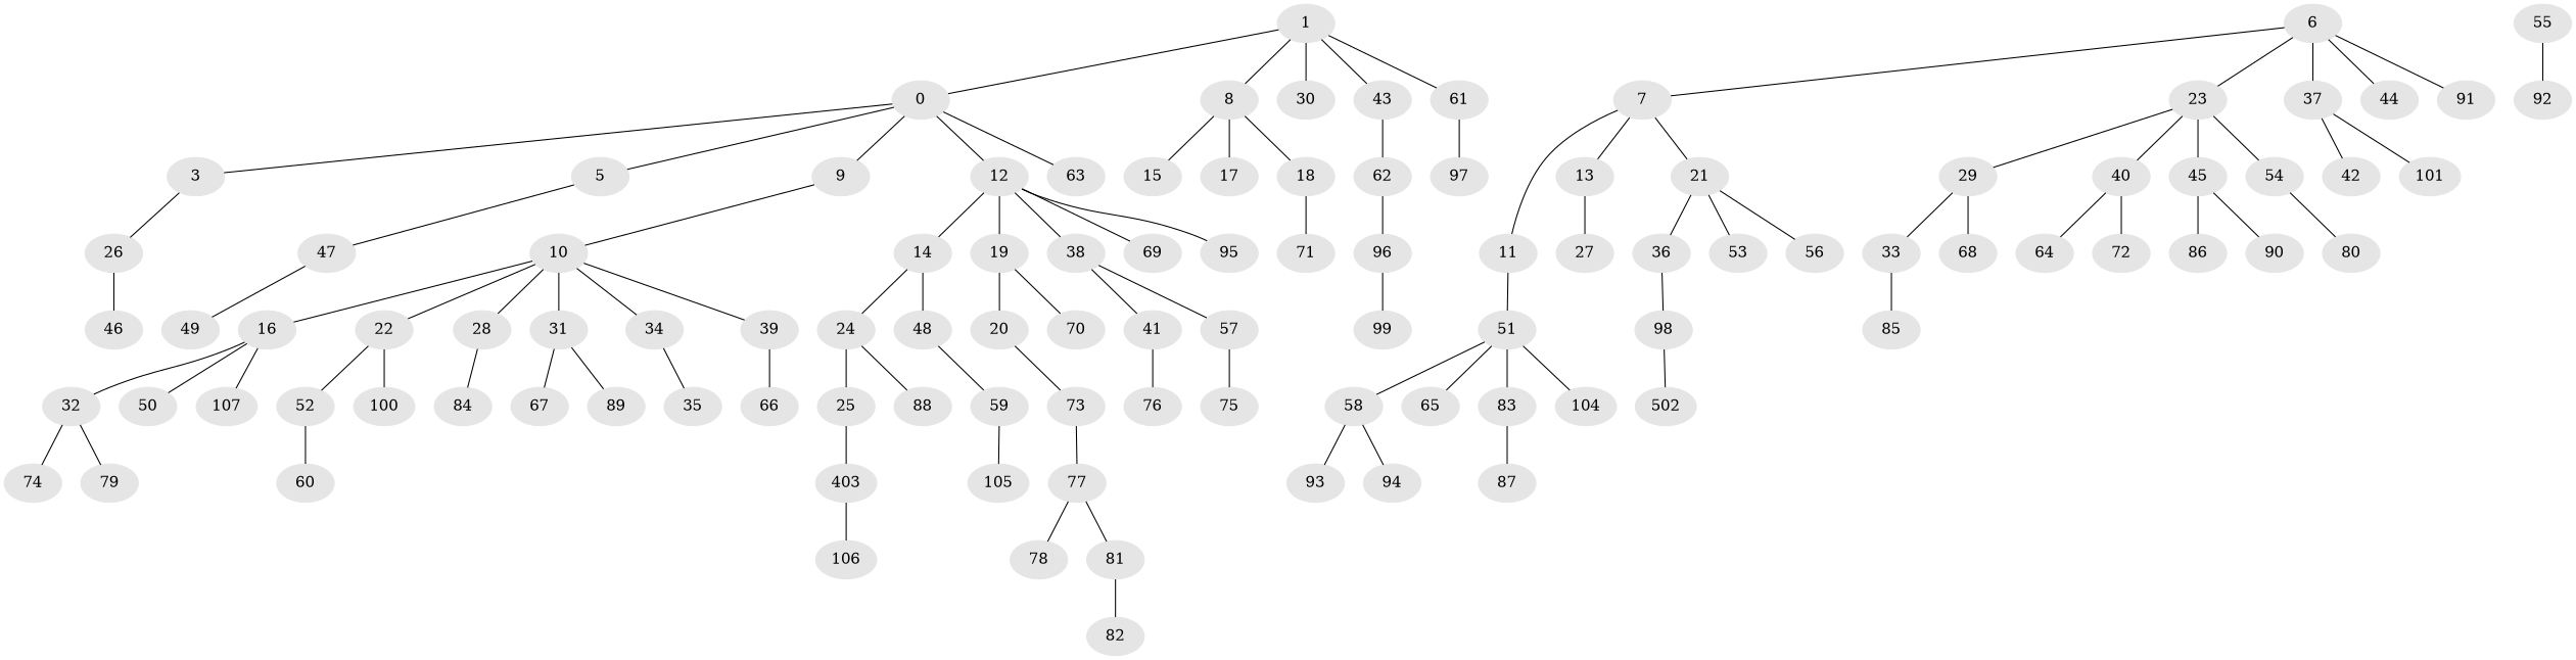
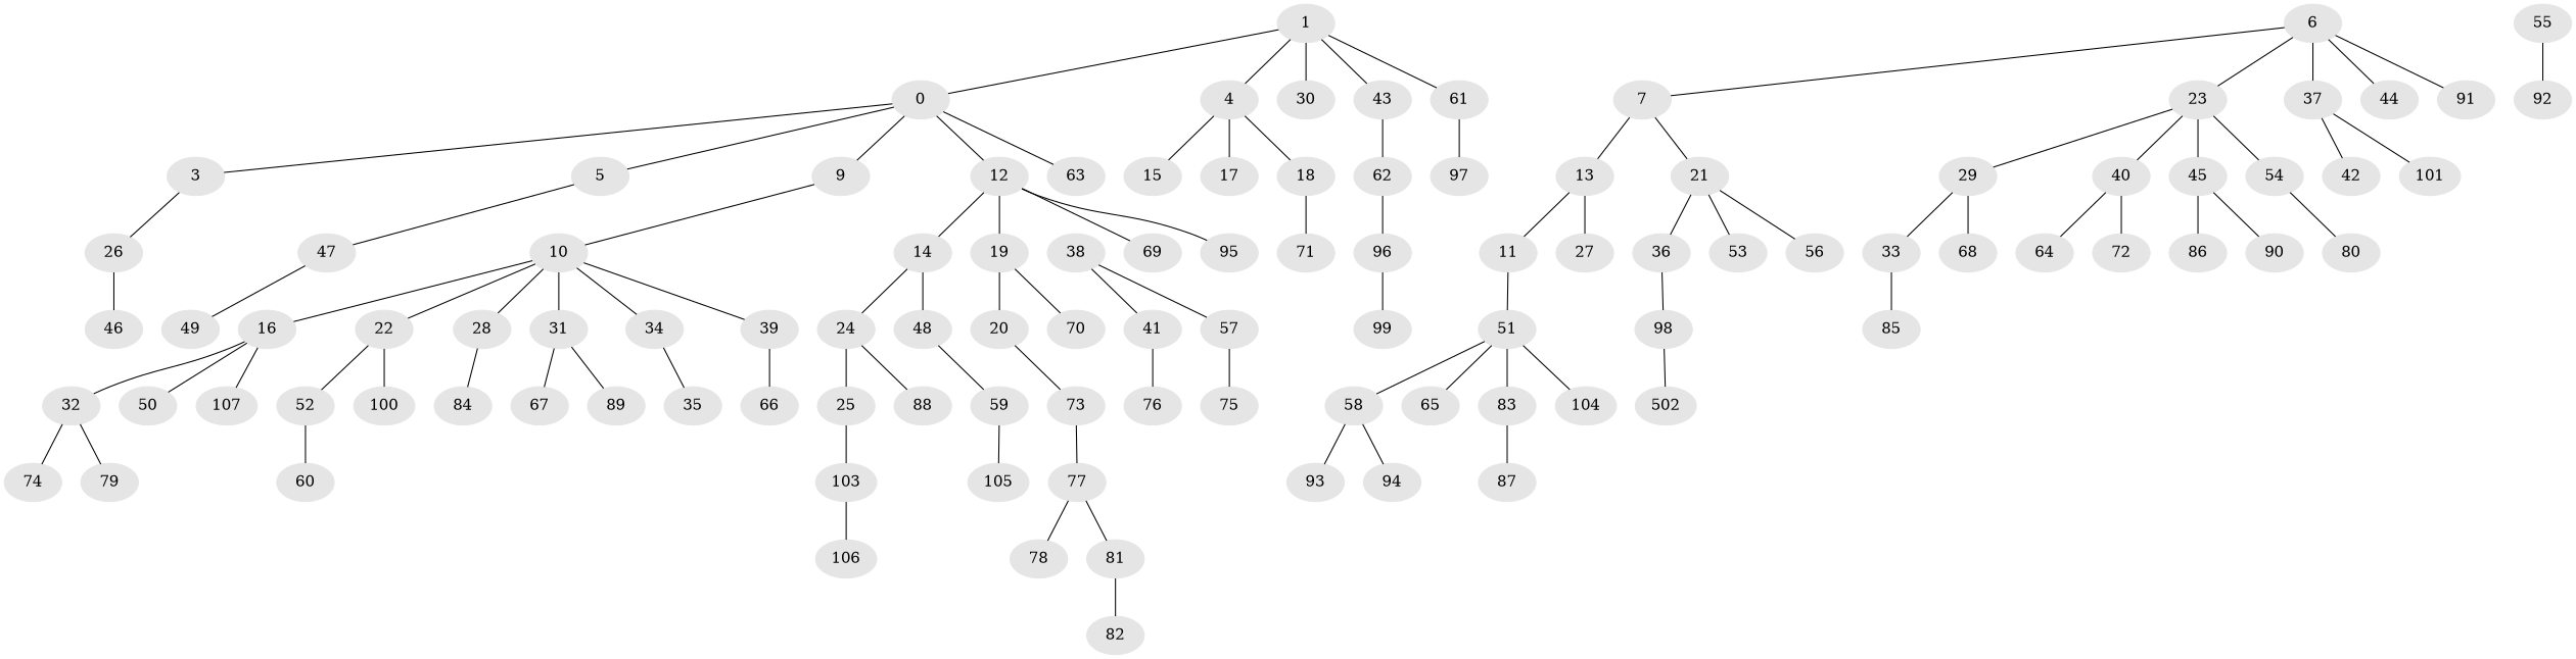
  graph {
    node [color=gray90 style=filled]
    n1 [label=0]
    1
-   8
+   8 [label=4]
    30
    43
    61
    3
    5
    9
    12
    63
    15
    17
    18
    62
    97
    26
    47
    10
    14
    19
    38
    69
    95
    46
    6
    7
    23
    37
    44
    91
    55
    92
    49
    11
    13
    21
    29
    40
    45
    54
    42
    101
    51
    27
    36
    53
    56
    71
    16
    22
    28
    31
    34
    39
    32
    50
    107
    52
    100
    84
    67
    89
    35
    66
    58
    65
    83
    104
    24
    48
    20
    70
    41
    57
    25
    88
    59
    74
    79
    73
    77
    98
    60
    33
    68
    64
    72
    86
    90
    80
-   103 [label=403]
+   103
    106
    85
    n95 [label=502]
    76
    75
    96
    105
    93
    94
    87
    99
    78
    81
    82
    n1 -- 3
    n1 -- 5
    n1 -- 9
    n1 -- 12
    n1 -- 63
    1 -- n1
    1 -- 8
    1 -- 30
    1 -- 43
    1 -- 61
    8 -- 15
    8 -- 17
    8 -- 18
    43 -- 62
    61 -- 97
    3 -- 26
    5 -- 47
    9 -- 10
    12 -- 14
    12 -- 19
-   12 -- 38
    12 -- 69
    12 -- 95
    18 -- 71
    62 -- 96
    26 -- 46
    47 -- 49
    10 -- 16
    10 -- 22
    10 -- 28
    10 -- 31
    10 -- 34
    10 -- 39
    14 -- 24
    14 -- 48
    19 -- 20
    19 -- 70
    38 -- 41
    38 -- 57
    6 -- 7
    6 -- 23
    6 -- 37
    6 -- 44
    6 -- 91
-   7 -- 11
+   13 -- 11
    7 -- 13
    7 -- 21
    23 -- 29
    23 -- 40
    23 -- 45
    23 -- 54
    37 -- 42
    37 -- 101
    55 -- 92
    11 -- 51
    13 -- 27
    21 -- 36
    21 -- 53
    21 -- 56
    29 -- 33
    29 -- 68
    40 -- 64
    40 -- 72
    45 -- 86
    45 -- 90
    54 -- 80
    51 -- 58
    51 -- 65
    51 -- 83
    51 -- 104
    36 -- 98
    16 -- 32
    16 -- 50
    16 -- 107
    22 -- 52
    22 -- 100
    28 -- 84
    31 -- 67
    31 -- 89
    34 -- 35
    39 -- 66
    32 -- 74
    32 -- 79
    52 -- 60
    58 -- 93
    58 -- 94
    83 -- 87
    24 -- 25
    24 -- 88
    48 -- 59
    20 -- 73
    41 -- 76
    57 -- 75
    25 -- 103
    59 -- 105
    73 -- 77
    77 -- 78
    77 -- 81
    98 -- n95
    33 -- 85
    103 -- 106
    96 -- 99
    81 -- 82
  }
